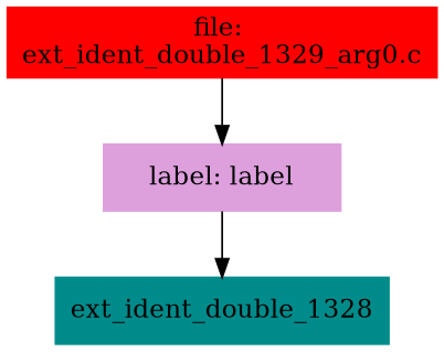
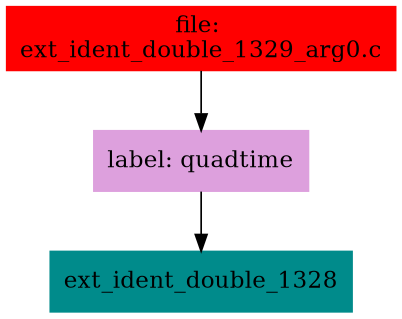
  digraph {
    node [shape=box style=filled]
    n1 [color=red label="file: \next_ident_double_1329_arg0.c"]
-   n2 [color=plum label="label: label"]
+   n2 [color=plum label="label: quadtime"]
    n3 [color=cyan4 label=ext_ident_double_1328]
    n1 -> n2
    n2 -> n3
  }
